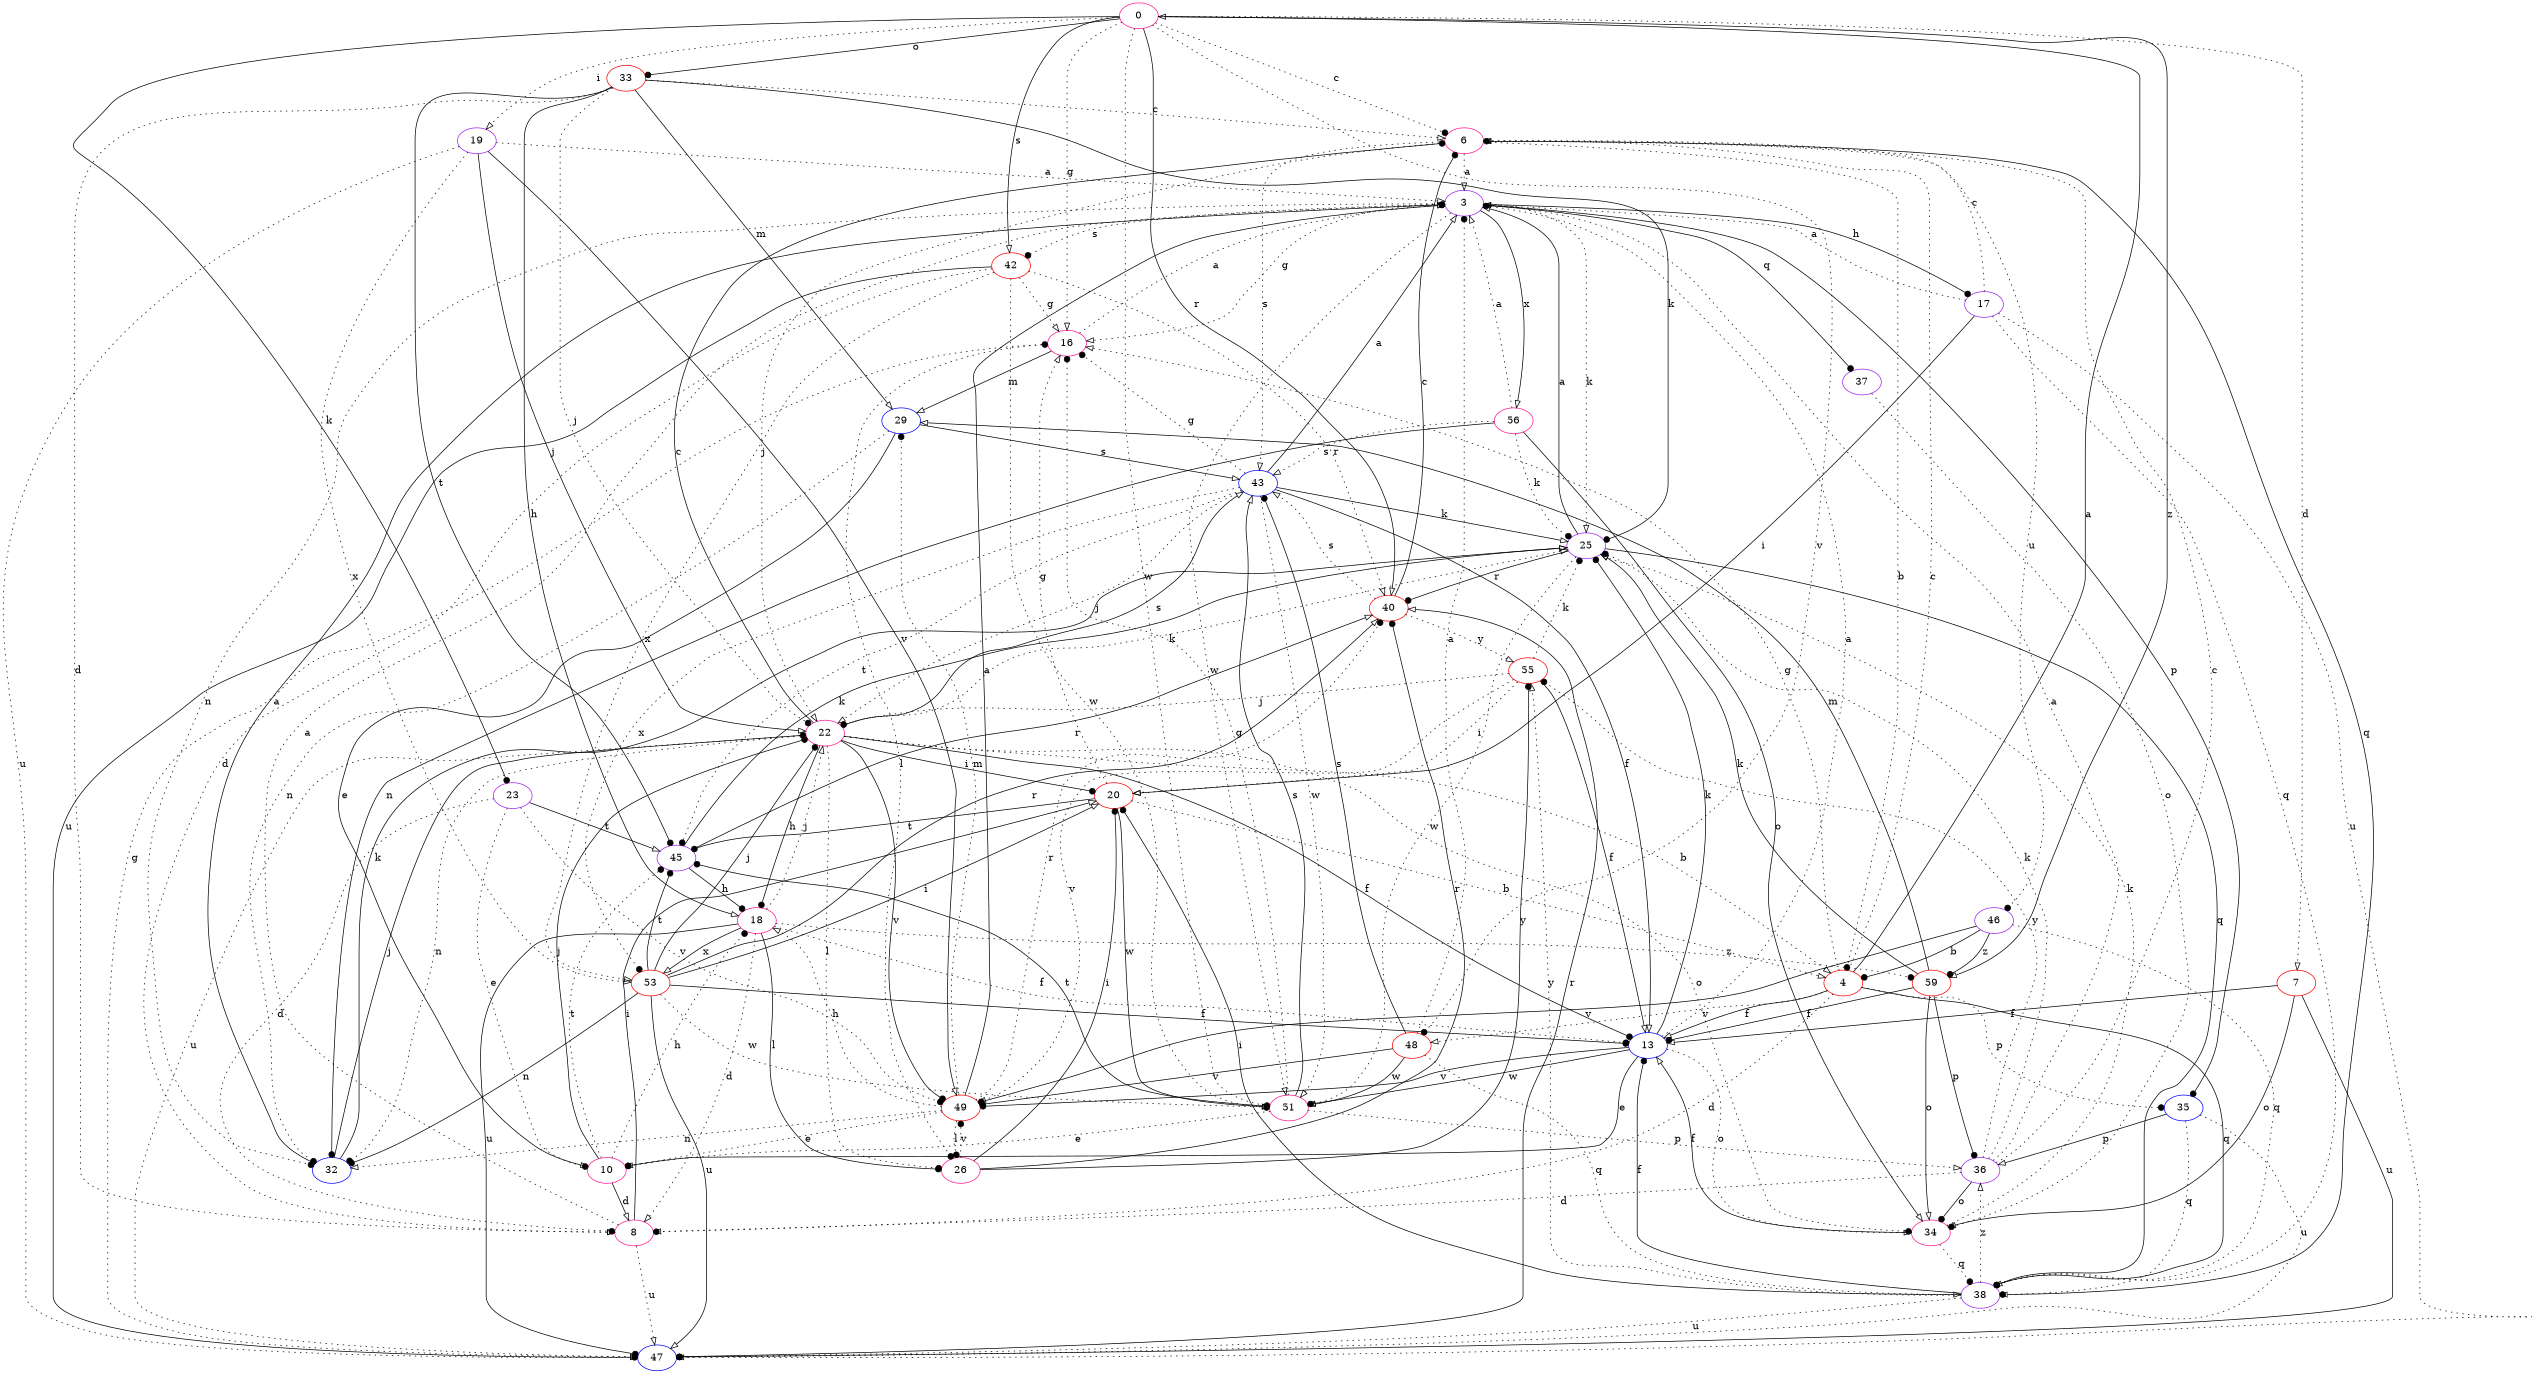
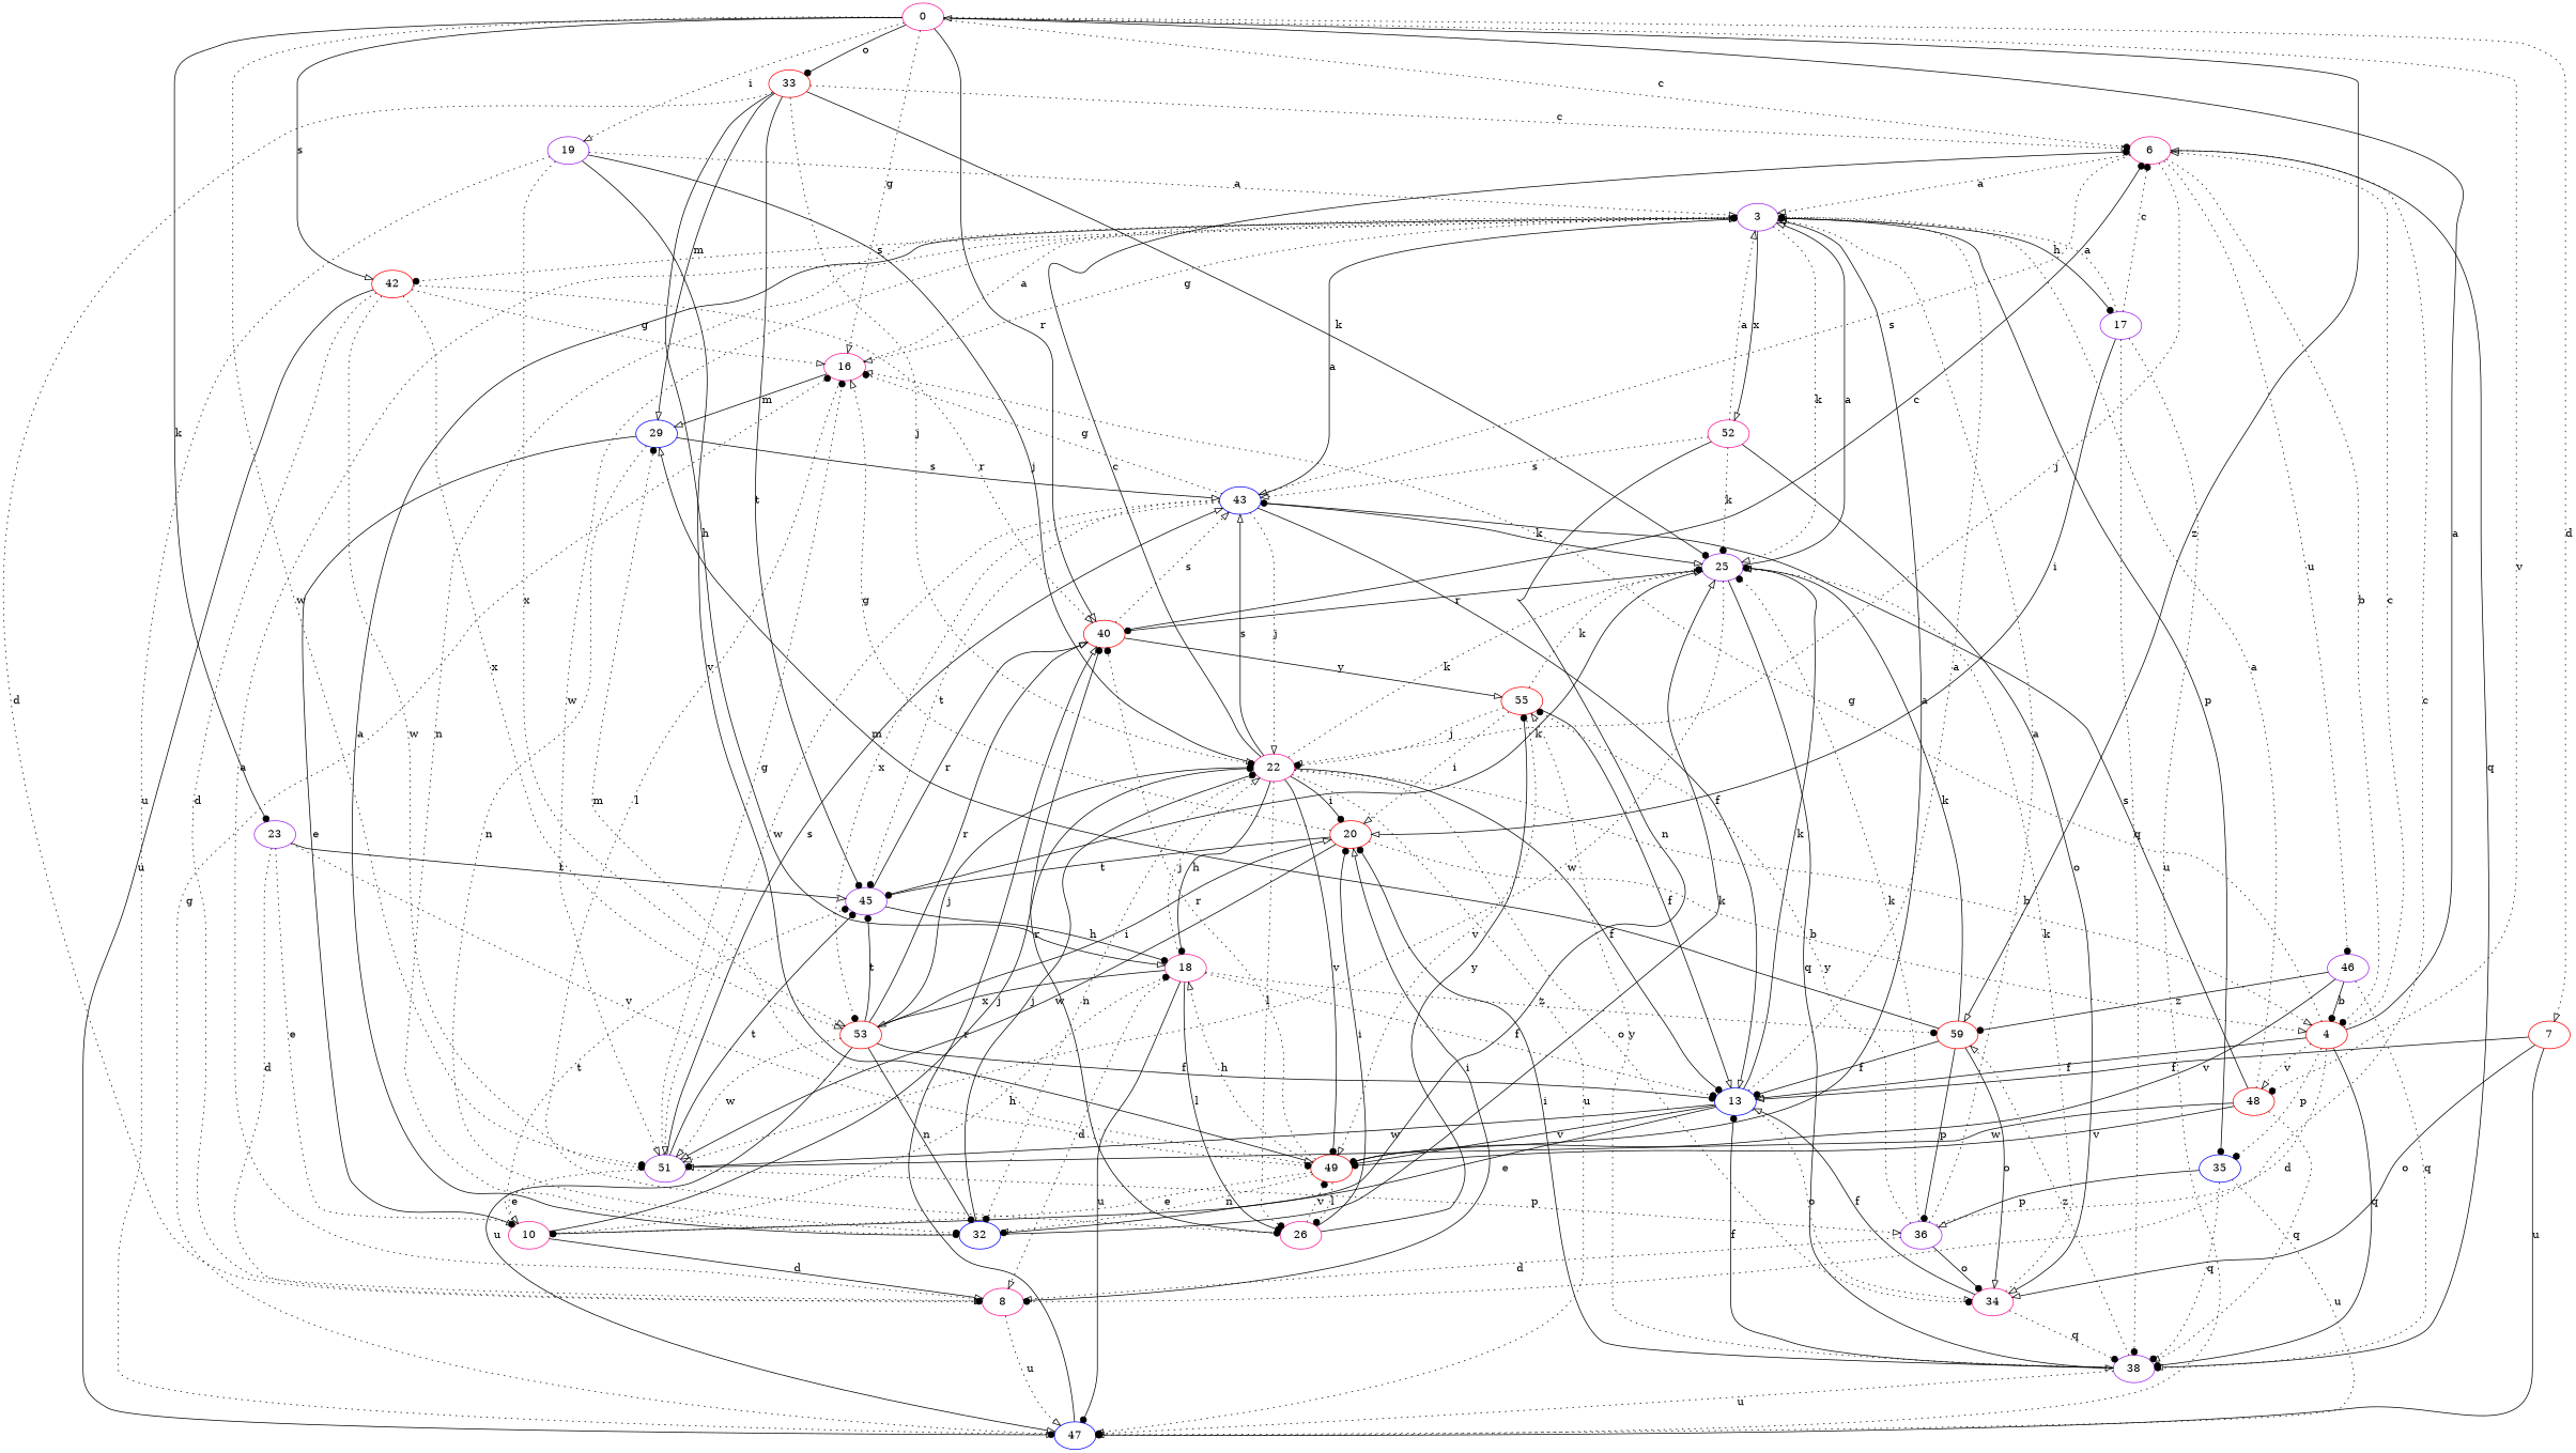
  strict digraph {
    node [color=red]
    edge [arrowhead=onormal style=dotted]
    0 [color=deeppink]
    6 [color=deeppink]
    7
    16 [color=deeppink]
    19 [color=purple]
    23 [color=purple]
    33
    40
    42
    48
-   51 [color=deeppink]
+   51 [color=purple]
    59
    n13 [color=purple label=3]
    4
    38 [color=purple]
    22 [color=deeppink]
    43 [color=blue]
    46 [color=purple]
    13 [color=blue]
    34 [color=deeppink]
    47 [color=blue]
    26 [color=deeppink]
    29 [color=blue]
    49
    53
    8 [color=deeppink]
    10 [color=deeppink]
    45 [color=purple]
    25 [color=purple]
    18 [color=deeppink]
    55
    36 [color=purple]
    17 [color=purple]
    32 [color=blue]
    35 [color=blue]
-   37 [color=purple]
-   52 [color=deeppink label=56]
+   52 [color=deeppink]
    20
    0 -> 6 [arrowhead=dot label=c]
    0 -> 7 [label=d]
    0 -> 16 [label=g]
    0 -> 19 [label=i]
    0 -> 23 [arrowhead=dot label=k style=solid]
    0 -> 33 [arrowhead=dot label=o style=solid]
    0 -> 40 [label=r style=solid]
    0 -> 42 [label=s style=solid]
    0 -> 48 [arrowhead=dot label=v]
    0 -> 51 [arrowhead=dot label=w]
    0 -> 59 [label=z style=solid]
    6 -> n13 [label=a]
    6 -> 4 [arrowhead=dot label=b]
    6 -> 38 [label=q style=solid]
    6 -> 22 [label=j]
    6 -> 43 [label=s]
    6 -> 46 [arrowhead=dot label=u]
    7 -> 13 [label=f style=solid]
    7 -> 34 [label=o style=solid]
    7 -> 47 [arrowhead=dot label=u style=solid]
    16 -> n13 [arrowhead=dot label=a]
    16 -> 26 [arrowhead=dot label=l]
    16 -> 29 [label=m style=solid]
    19 -> n13 [label=a]
    19 -> 22 [label=j style=solid]
    19 -> 47 [arrowhead=dot label=u]
    19 -> 49 [label=v style=solid]
    19 -> 53 [label=x]
    23 -> 49 [arrowhead=dot label=v]
    23 -> 8 [arrowhead=dot label=d]
    23 -> 10 [arrowhead=dot label=e]
    23 -> 45 [label=t style=solid]
    33 -> 6 [label=c]
    33 -> 22 [arrowhead=dot label=j]
    33 -> 29 [label=m style=solid]
    33 -> 8 [label=d]
    33 -> 45 [arrowhead=dot label=t style=solid]
    33 -> 25 [arrowhead=dot label=k style=solid]
    33 -> 18 [label=h style=solid]
    40 -> 6 [arrowhead=dot label=c style=solid]
    40 -> 43 [label=s]
-   40 -> 55 [label=y]
+   40 -> 55 [label=y style=solid]
    42 -> 16 [label=g]
    42 -> 40 [label=r]
    42 -> 51 [arrowhead=dot label=w]
    42 -> 47 [label=u style=solid]
    42 -> 53 [label=x]
    42 -> 8 [label=d]
    48 -> 51 [label=w style=solid]
    48 -> n13 [arrowhead=dot label=a]
    48 -> 38 [label=q]
    48 -> 43 [arrowhead=dot label=s style=solid]
    48 -> 49 [arrowhead=dot label=v style=solid]
    51 -> 16 [arrowhead=dot label=g]
    51 -> 43 [label=s style=solid]
    51 -> 10 [label=e]
    51 -> 45 [arrowhead=dot label=t style=solid]
    51 -> 36 [label=p]
    59 -> 13 [arrowhead=dot label=f style=solid]
    59 -> 34 [label=o style=solid]
    59 -> 29 [label=m style=solid]
    59 -> 25 [label=k style=solid]
    59 -> 36 [arrowhead=dot label=p style=solid]
    n13 -> 16 [label=g]
    n13 -> 42 [arrowhead=dot label=s]
    n13 -> 51 [label=w]
    n13 -> 25 [label=k]
    n13 -> 17 [arrowhead=dot label=h style=solid]
    n13 -> 32 [arrowhead=dot label=n]
    n13 -> 35 [arrowhead=dot label=p style=solid]
-   n13 -> 37 [arrowhead=dot label=q style=solid]
    n13 -> 52 [label=x style=solid]
    4 -> 0 [label=a style=solid]
    4 -> 6 [label=c]
    4 -> 16 [label=g]
    4 -> 48 [label=v]
    4 -> 38 [arrowhead=dot label=q style=solid]
    4 -> 13 [label=f style=solid]
    4 -> 8 [arrowhead=dot label=d]
    4 -> 35 [arrowhead=dot label=p]
-   38 -> 36 [label=z]
+   38 -> 59 [label=z]
    38 -> 13 [arrowhead=dot label=f style=solid]
    38 -> 47 [arrowhead=dot label=u]
    38 -> 55 [label=y]
    38 -> 20 [arrowhead=dot label=i style=solid]
    22 -> 6 [arrowhead=dot label=c style=solid]
    22 -> 4 [label=b]
    22 -> 43 [label=s style=solid]
    22 -> 13 [arrowhead=dot label=f style=solid]
    22 -> 34 [arrowhead=dot label=o]
    22 -> 47 [label=u]
    22 -> 26 [arrowhead=dot label=l]
    22 -> 49 [arrowhead=dot label=v style=solid]
    22 -> 25 [label=k]
    22 -> 18 [arrowhead=dot label=h style=solid]
    22 -> 32 [arrowhead=dot label=n]
    22 -> 20 [arrowhead=dot label=i style=solid]
    43 -> 16 [arrowhead=dot label=g]
    43 -> 51 [label=w]
    43 -> n13 [label=a style=solid]
    43 -> 22 [label=j]
    43 -> 13 [label=f style=solid]
    43 -> 53 [arrowhead=dot label=x]
    43 -> 45 [arrowhead=dot label=t]
    43 -> 25 [label=k style=solid]
    46 -> 59 [arrowhead=dot label=z style=solid]
    46 -> 4 [arrowhead=dot label=b style=solid]
    46 -> 38 [arrowhead=dot label=q]
    46 -> 49 [arrowhead=dot label=v style=solid]
    13 -> 51 [arrowhead=dot label=w style=solid]
    13 -> n13 [arrowhead=dot label=a]
    13 -> 34 [label=o]
    13 -> 49 [arrowhead=dot label=v style=solid]
    13 -> 10 [arrowhead=dot label=e style=solid]
    13 -> 25 [arrowhead=dot label=k style=solid]
    34 -> 38 [arrowhead=dot label=q]
    34 -> 13 [label=f style=solid]
    34 -> 25 [label=k]
    47 -> 16 [arrowhead=dot label=g]
    47 -> 40 [label=r style=solid]
    26 -> 40 [arrowhead=dot label=r style=solid]
    26 -> 49 [arrowhead=dot label=v]
    26 -> 55 [arrowhead=dot label=y style=solid]
    26 -> 20 [arrowhead=dot label=i style=solid]
    29 -> 43 [label=s style=solid]
    29 -> 10 [label=e style=solid]
    29 -> 32 [arrowhead=dot label=n]
    49 -> 40 [arrowhead=dot label=r]
    49 -> n13 [label=a style=solid]
    49 -> 26 [arrowhead=dot label=l]
    49 -> 29 [arrowhead=dot label=m]
    49 -> 10 [arrowhead=dot label=e]
    49 -> 18 [label=h]
    49 -> 32 [label=n]
    53 -> 40 [label=r style=solid]
    53 -> 51 [label=w]
    53 -> 22 [arrowhead=dot label=j style=solid]
    53 -> 13 [arrowhead=dot label=f style=solid]
    53 -> 47 [label=u style=solid]
    53 -> 45 [arrowhead=dot label=t style=solid]
    53 -> 32 [arrowhead=dot label=n style=solid]
    53 -> 20 [label=i style=solid]
    8 -> n13 [arrowhead=dot label=a]
    8 -> 47 [label=u]
    8 -> 20 [label=i style=solid]
    10 -> 22 [arrowhead=dot label=j style=solid]
    10 -> 8 [label=d style=solid]
    10 -> 45 [arrowhead=dot label=t]
    10 -> 18 [arrowhead=dot label=h]
    45 -> 40 [label=r style=solid]
    45 -> 25 [label=k style=solid]
    45 -> 18 [arrowhead=dot label=h style=solid]
    25 -> 40 [arrowhead=dot label=r style=solid]
    25 -> 51 [label=w]
    25 -> n13 [label=a style=solid]
    25 -> 38 [label=q style=solid]
    18 -> 59 [arrowhead=dot label=z]
    18 -> 22 [label=j]
    18 -> 13 [arrowhead=dot label=f]
    18 -> 47 [arrowhead=dot label=u style=solid]
    18 -> 26 [arrowhead=dot label=l style=solid]
    18 -> 53 [label=x style=solid]
    18 -> 8 [label=d]
    55 -> 22 [arrowhead=dot label=j]
    55 -> 13 [label=f style=solid]
    55 -> 49 [label=v]
    55 -> 25 [arrowhead=dot label=k]
    55 -> 20 [label=i]
    36 -> 6 [label=c]
    36 -> n13 [label=a]
    36 -> 34 [arrowhead=dot label=o style=solid]
    36 -> 8 [label=d]
    36 -> 25 [arrowhead=dot label=k]
    36 -> 55 [arrowhead=dot label=y]
    17 -> 6 [arrowhead=dot label=c]
    17 -> n13 [label=a]
    17 -> 38 [arrowhead=dot label=q]
    17 -> 47 [label=u]
    17 -> 20 [label=i style=solid]
    32 -> n13 [label=a style=solid]
    32 -> 22 [arrowhead=dot label=j style=solid]
    32 -> 25 [label=k style=solid]
    35 -> 38 [arrowhead=dot label=q]
    35 -> 47 [arrowhead=dot label=u]
    35 -> 36 [label=p style=solid]
-   37 -> 34 [arrowhead=dot label=o]
    52 -> n13 [label=a]
    52 -> 43 [label=s]
    52 -> 34 [label=o style=solid]
    52 -> 25 [arrowhead=dot label=k]
    52 -> 32 [arrowhead=dot label=n style=solid]
    20 -> 16 [label=g]
    20 -> 51 [label=w style=solid]
    20 -> 4 [label=b]
    20 -> 45 [arrowhead=dot label=t style=solid]
  }
